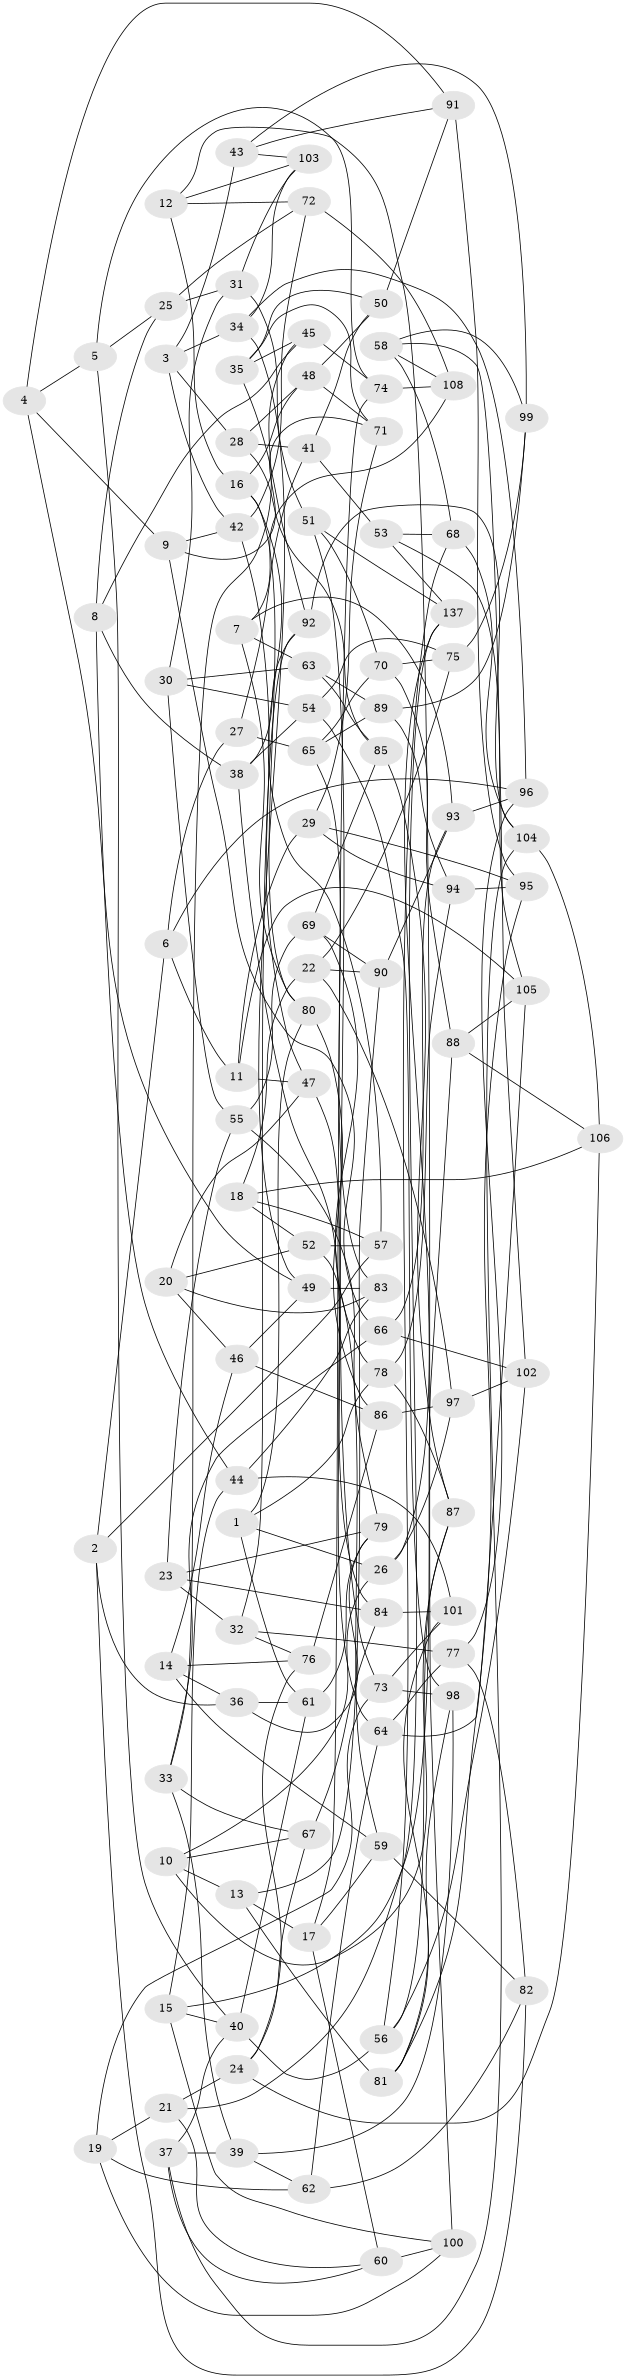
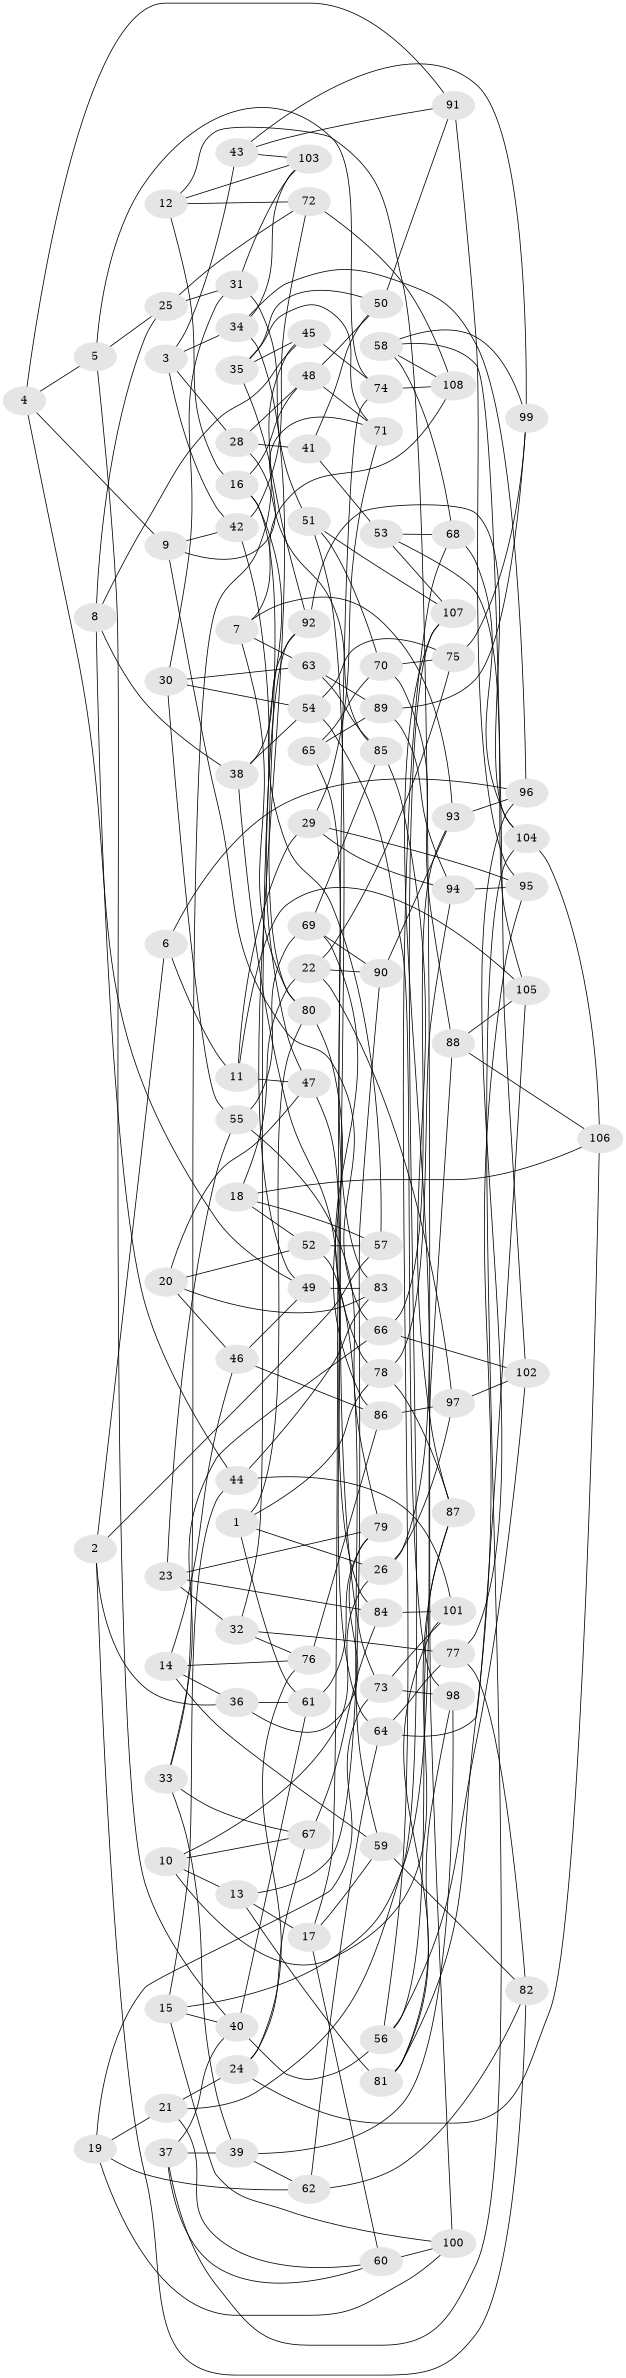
  graph {
    rankdir=LR
    node [color=gray90 style=filled]
    1
    26
    61
    78
    80
-   107 [label=137]
+   107
    97
    79
    87
    94
    86
    2
    6
    36
    57
    82
    11
-   27
    96
    3
    28
    34
    42
    43
    48
    41
    85
    49
    103
    47
    72
    91
    99
    4
    5
    9
    25
    40
    74
    66
    71
    83
    95
    31
    56
    108
    29
    105
    65
    7
    63
    93
    89
    8
    38
    44
    45
    54
    92
    64
    101
    102
    10
    13
    67
    17
    81
    90
    84
    12
    16
    100
    59
    60
    98
    14
    46
    76
    15
    88
    106
    50
    18
    22
    52
    75
    19
    21
    62
    73
    24
    20
    23
    32
    55
    77
    69
    51
    53
    70
    30
    104
    33
    39
    35
    37
    68
    58
    1 -- 26
    1 -- 61
    1 -- 78
    1 -- 80
    26 -- 107
    26 -- 97
    61 -- 79
    78 -- 87
    78 -- 94
    80 -- 86
    97 -- 102
    94 -- 95
    86 -- 97
    2 -- 6
    2 -- 36
    2 -- 57
    2 -- 82
    6 -- 11
-   6 -- 27
    6 -- 96
    36 -- 61
    36 -- 79
    11 -- 47
    11 -- 29
    11 -- 105
-   27 -- 41
-   27 -- 65
    3 -- 28
    3 -- 34
    3 -- 42
    3 -- 43
    28 -- 48
    28 -- 41
    28 -- 85
    34 -- 96
    34 -- 49
    34 -- 103
    42 -- 47
    42 -- 72
    43 -- 103
    43 -- 91
    43 -- 99
    48 -- 71
    48 -- 50
    41 -- 50
    41 -- 53
    85 -- 87
    49 -- 83
    47 -- 84
    72 -- 108
    91 -- 95
    4 -- 49
    4 -- 91
    4 -- 5
    4 -- 9
    5 -- 25
    5 -- 40
    5 -- 74
    9 -- 42
    9 -- 66
    9 -- 71
    25 -- 72
    25 -- 31
    40 -- 61
    40 -- 56
    74 -- 108
    66 -- 93
    66 -- 102
    31 -- 103
    31 -- 51
    56 -- 87
    56 -- 102
    56 -- 68
    29 -- 94
    29 -- 71
    29 -- 95
    65 -- 83
    65 -- 89
    65 -- 70
    7 -- 80
    7 -- 108
    7 -- 63
    7 -- 93
    63 -- 85
    63 -- 89
    93 -- 96
    89 -- 94
    89 -- 99
    8 -- 25
    8 -- 38
    8 -- 44
    8 -- 45
    38 -- 54
    38 -- 92
    38 -- 64
    44 -- 83
    44 -- 101
    45 -- 74
    54 -- 98
    54 -- 75
    92 -- 104
    64 -- 105
    64 -- 77
    10 -- 26
    10 -- 87
    10 -- 13
    10 -- 67
    13 -- 17
    13 -- 81
    13 -- 90
    67 -- 84
    17 -- 74
    17 -- 59
    17 -- 60
    81 -- 95
    81 -- 101
    81 -- 98
    90 -- 93
    84 -- 101
    12 -- 103
    12 -- 72
    12 -- 16
    12 -- 100
    16 -- 80
    16 -- 57
    16 -- 48
    59 -- 82
    60 -- 100
    14 -- 36
    14 -- 59
    14 -- 46
    14 -- 76
    46 -- 86
    46 -- 49
    76 -- 86
    15 -- 40
    15 -- 44
    15 -- 100
    15 -- 88
    88 -- 105
    88 -- 106
    50 -- 91
    18 -- 57
    18 -- 106
    18 -- 22
    18 -- 52
    22 -- 97
    22 -- 90
    22 -- 75
    52 -- 57
    52 -- 59
    75 -- 99
    19 -- 100
    19 -- 21
    19 -- 62
    19 -- 73
    21 -- 107
    21 -- 60
    21 -- 24
    62 -- 82
    62 -- 64
    73 -- 101
    73 -- 98
    24 -- 67
    24 -- 76
    24 -- 106
    20 -- 47
    20 -- 83
    20 -- 46
    20 -- 52
    23 -- 79
    23 -- 84
    23 -- 32
    23 -- 55
    32 -- 92
    32 -- 76
    32 -- 77
    55 -- 79
    55 -- 69
    77 -- 82
    77 -- 96
    69 -- 78
    69 -- 85
    69 -- 90
    51 -- 107
    51 -- 73
    51 -- 70
    53 -- 107
    53 -- 105
    53 -- 68
    70 -- 88
    70 -- 75
    30 -- 31
    30 -- 63
    30 -- 54
    30 -- 55
    104 -- 106
    33 -- 66
    33 -- 45
    33 -- 67
    33 -- 39
    39 -- 98
    39 -- 62
    35 -- 71
    35 -- 45
    35 -- 92
    35 -- 50
    37 -- 40
    37 -- 60
    37 -- 104
    37 -- 39
    68 -- 104
    58 -- 99
    58 -- 108
    58 -- 102
    58 -- 68
  }
